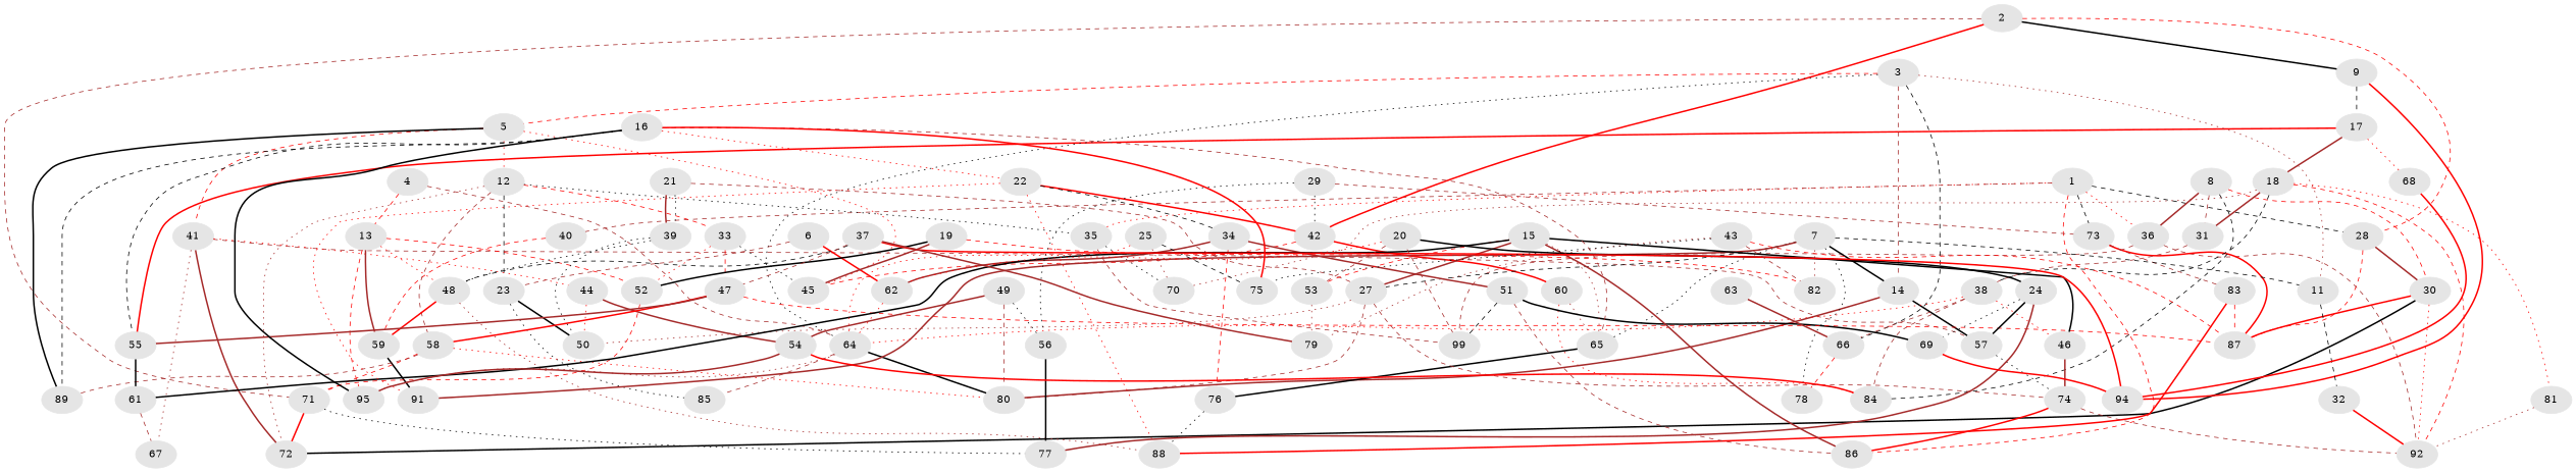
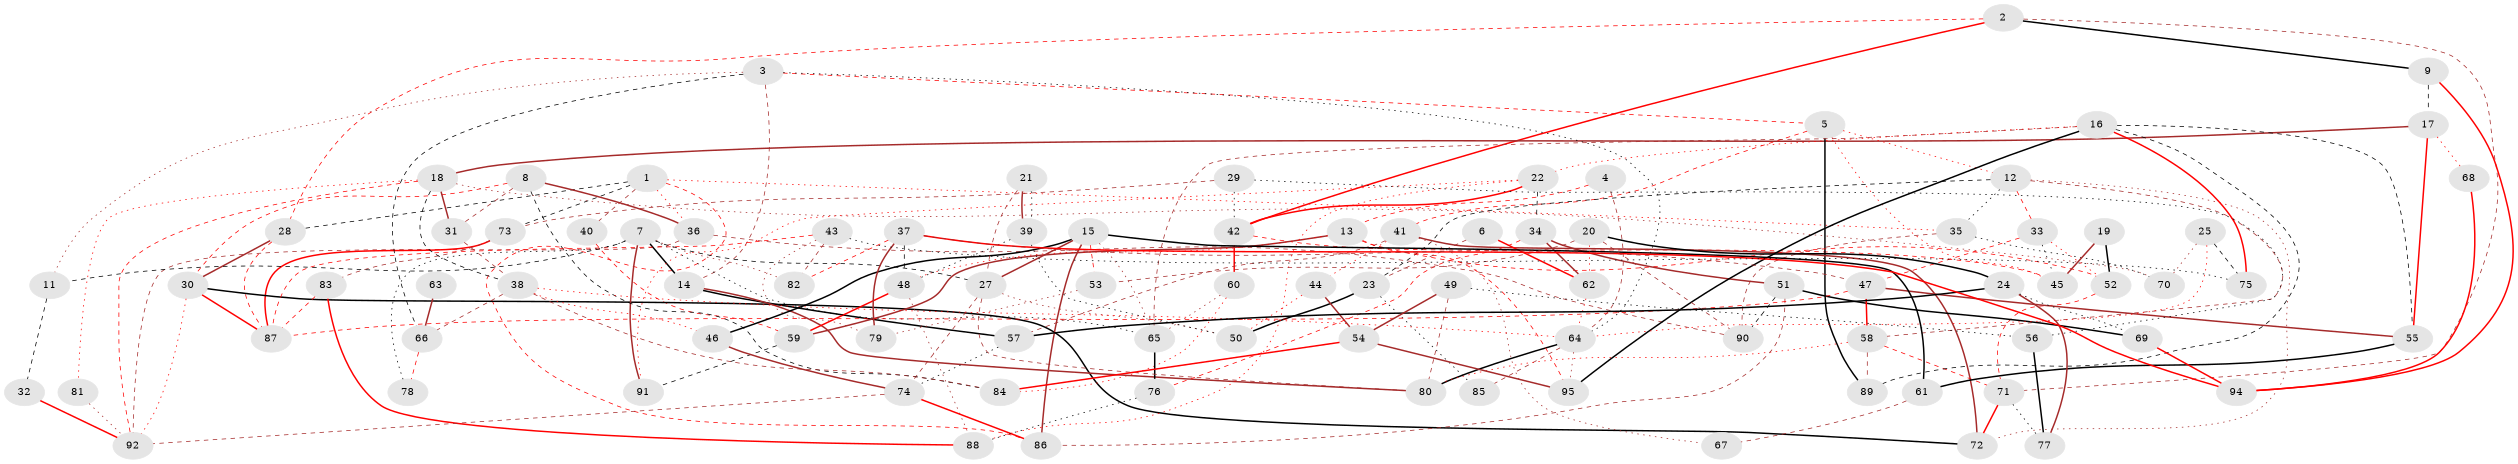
  graph {
    node [color=gray90 style=filled]
    edge [color=brown style=dashed]
    1
    28
    35
    36
    40
    73
    86
    30
    87
    70
-   90 [label=99]
+   90
    92
    59
    83
    2
    9
    42
    71
    17
    94
    60
    45
    72
    77
    3
    5
    11
    14
    64
    66
    12
    41
    89
    32
    57
    80
    95
    85
    78
    4
    13
    48
    52
    65
    84
    23
    33
    58
    44
    67
    6
    62
    50
    7
    27
    82
    91
    74
    76
    8
    31
    38
    55
    18
    68
    34
    51
    46
    47
    88
    15
    53
    61
    79
    16
    22
    75
    81
    19
    20
    24
    69
    21
    39
    25
    63
    29
    56
    37
    54
    43
    49
    1 -- 28 [color=black]
    1 -- 35 [color=red style=dotted]
    1 -- 36 [color=red style=dotted]
    1 -- 40
    1 -- 73 [color=black]
    1 -- 86 [color=red]
    28 -- 30 [style=bold]
    28 -- 87 [color=red]
    35 -- 70 [color=black style=dotted]
    35 -- 90
    36 -- 90
    36 -- 92
    40 -- 59 [color=red]
    73 -- 87 [color=red style=bold]
    73 -- 83
    30 -- 87 [color=red style=bold]
    30 -- 92 [color=red style=dotted]
    30 -- 72 [color=black style=bold]
-   59 -- 91 [color=black style=bold]
+   59 -- 91 [color=black]
    83 -- 87 [color=red]
    83 -- 88 [color=red style=bold]
    2 -- 28 [color=red]
    2 -- 9 [color=black style=bold]
    2 -- 42 [color=red style=bold]
    2 -- 71
    9 -- 17 [color=black]
    9 -- 94 [color=red style=bold]
    42 -- 60 [color=red style=bold]
    42 -- 45 [color=red]
    71 -- 72 [color=red style=bold]
    71 -- 77 [color=black style=dotted]
    17 -- 55 [color=red style=bold]
    17 -- 18 [style=bold]
    17 -- 68 [color=red style=dotted]
    60 -- 65 [style=dotted]
    60 -- 84 [color=red style=dotted]
    3 -- 5 [color=red]
    3 -- 11 [style=dotted]
    3 -- 14
    3 -- 64 [color=black style=dotted]
    3 -- 66 [color=black]
    5 -- 45 [color=red style=dotted]
    5 -- 12 [color=red style=dotted]
    5 -- 41 [color=red]
    5 -- 89 [color=black style=bold]
    11 -- 32 [color=black]
    14 -- 57 [color=black style=bold]
    14 -- 80 [style=bold]
    64 -- 80 [color=black style=bold]
    64 -- 95 [style=dotted]
    64 -- 85
    66 -- 78 [color=red]
    12 -- 35 [color=black style=dotted]
    12 -- 72 [style=dotted]
    12 -- 23 [color=black]
    12 -- 33 [color=red]
    12 -- 58
    41 -- 72 [style=bold]
    41 -- 57
    41 -- 44 [color=red style=dotted]
    41 -- 67 [style=dotted]
    32 -- 92 [color=red style=bold]
    57 -- 74 [color=black style=dotted]
    4 -- 64
    4 -- 13 [color=red]
    13 -- 59 [style=bold]
    13 -- 95 [color=red]
    13 -- 48 [color=red style=dotted]
    13 -- 52 [color=red]
    48 -- 59 [color=red style=bold]
    48 -- 88 [style=dotted]
    52 -- 71 [color=red]
    65 -- 76 [color=black style=bold]
    23 -- 85 [color=black style=dotted]
    23 -- 50 [color=black style=bold]
    33 -- 45 [color=black style=dotted]
    33 -- 52 [color=red style=dotted]
    33 -- 47 [color=red]
    58 -- 71 [color=red]
    58 -- 89
    58 -- 80 [color=red style=dotted]
    44 -- 50 [color=red style=dotted]
    44 -- 54 [style=bold]
    6 -- 23
    6 -- 62 [color=red style=bold]
    62 -- 64 [color=red style=dotted]
    7 -- 11 [color=black]
    7 -- 14 [color=black style=bold]
    7 -- 78 [color=black style=dotted]
    7 -- 65 [color=black style=dotted]
    7 -- 27 [color=black]
    7 -- 82 [style=dotted]
    7 -- 91 [style=bold]
    27 -- 80
    27 -- 50 [style=dotted]
    27 -- 74
    74 -- 86 [color=red style=bold]
    74 -- 92
    76 -- 88 [color=black style=dotted]
    8 -- 36 [style=bold]
    8 -- 30 [color=red]
    8 -- 84 [color=black]
    8 -- 31
    31 -- 38
    38 -- 64 [color=red style=dotted]
    38 -- 66
    38 -- 84
    38 -- 46 [color=red style=dotted]
    55 -- 61 [color=black style=bold]
    18 -- 70 [style=dotted]
    18 -- 92 [color=red]
    18 -- 31 [style=bold]
    18 -- 38 [color=black]
    18 -- 81 [color=red style=dotted]
    68 -- 94 [color=red style=bold]
    34 -- 62 [style=bold]
    34 -- 76 [color=red]
    34 -- 51 [style=bold]
    51 -- 86
    51 -- 90 [color=black]
    51 -- 69 [color=black style=bold]
    46 -- 74 [style=bold]
    47 -- 87 [color=red]
    47 -- 58 [color=red style=bold]
    47 -- 55 [style=bold]
    15 -- 86 [style=bold]
    15 -- 65 [style=dotted]
    15 -- 27 [style=bold]
    15 -- 46 [color=black style=bold]
    15 -- 53 [color=red]
    15 -- 61 [color=black style=bold]
    53 -- 79 [style=dotted]
    61 -- 67
    16 -- 89 [color=black]
    16 -- 95 [color=black style=bold]
    16 -- 65
    16 -- 55 [color=black]
    16 -- 22 [color=red style=dotted]
    16 -- 75 [color=red style=bold]
    22 -- 42 [color=red style=bold]
    22 -- 91 [color=red style=dotted]
    22 -- 34 [color=black]
    22 -- 88 [color=red style=dotted]
    81 -- 92 [style=dotted]
    19 -- 45 [style=bold]
    19 -- 52 [color=black style=bold]
-   19 -- 82 [color=red]
+   37 -- 82 [color=red]
    20 -- 90
    20 -- 62 [color=red style=dotted]
    20 -- 53
    20 -- 24 [color=black style=bold]
    24 -- 77 [style=bold]
    24 -- 57 [color=black style=bold]
    24 -- 69 [color=black style=dotted]
    69 -- 94 [color=red style=bold]
    21 -- 27
    21 -- 39 [style=bold]
    21 -- 39 [color=black style=dotted]
    39 -- 48 [color=black style=dotted]
    39 -- 50 [color=black style=dotted]
    25 -- 70 [style=dotted]
    25 -- 64 [color=red style=dotted]
    25 -- 75 [color=black]
    63 -- 66 [style=bold]
    29 -- 73
    29 -- 42 [color=black style=dotted]
    29 -- 56 [color=black style=dotted]
    56 -- 77 [color=black style=bold]
    37 -- 94 [color=red style=bold]
    37 -- 48 [color=black]
    37 -- 47
    37 -- 79 [style=bold]
    54 -- 95 [style=bold]
    54 -- 84 [color=red style=bold]
    43 -- 87 [color=red]
    43 -- 82
    43 -- 79 [style=dotted]
    43 -- 75 [color=black style=dotted]
    49 -- 80
    49 -- 56 [color=black style=dotted]
    49 -- 54 [style=bold]
  }
